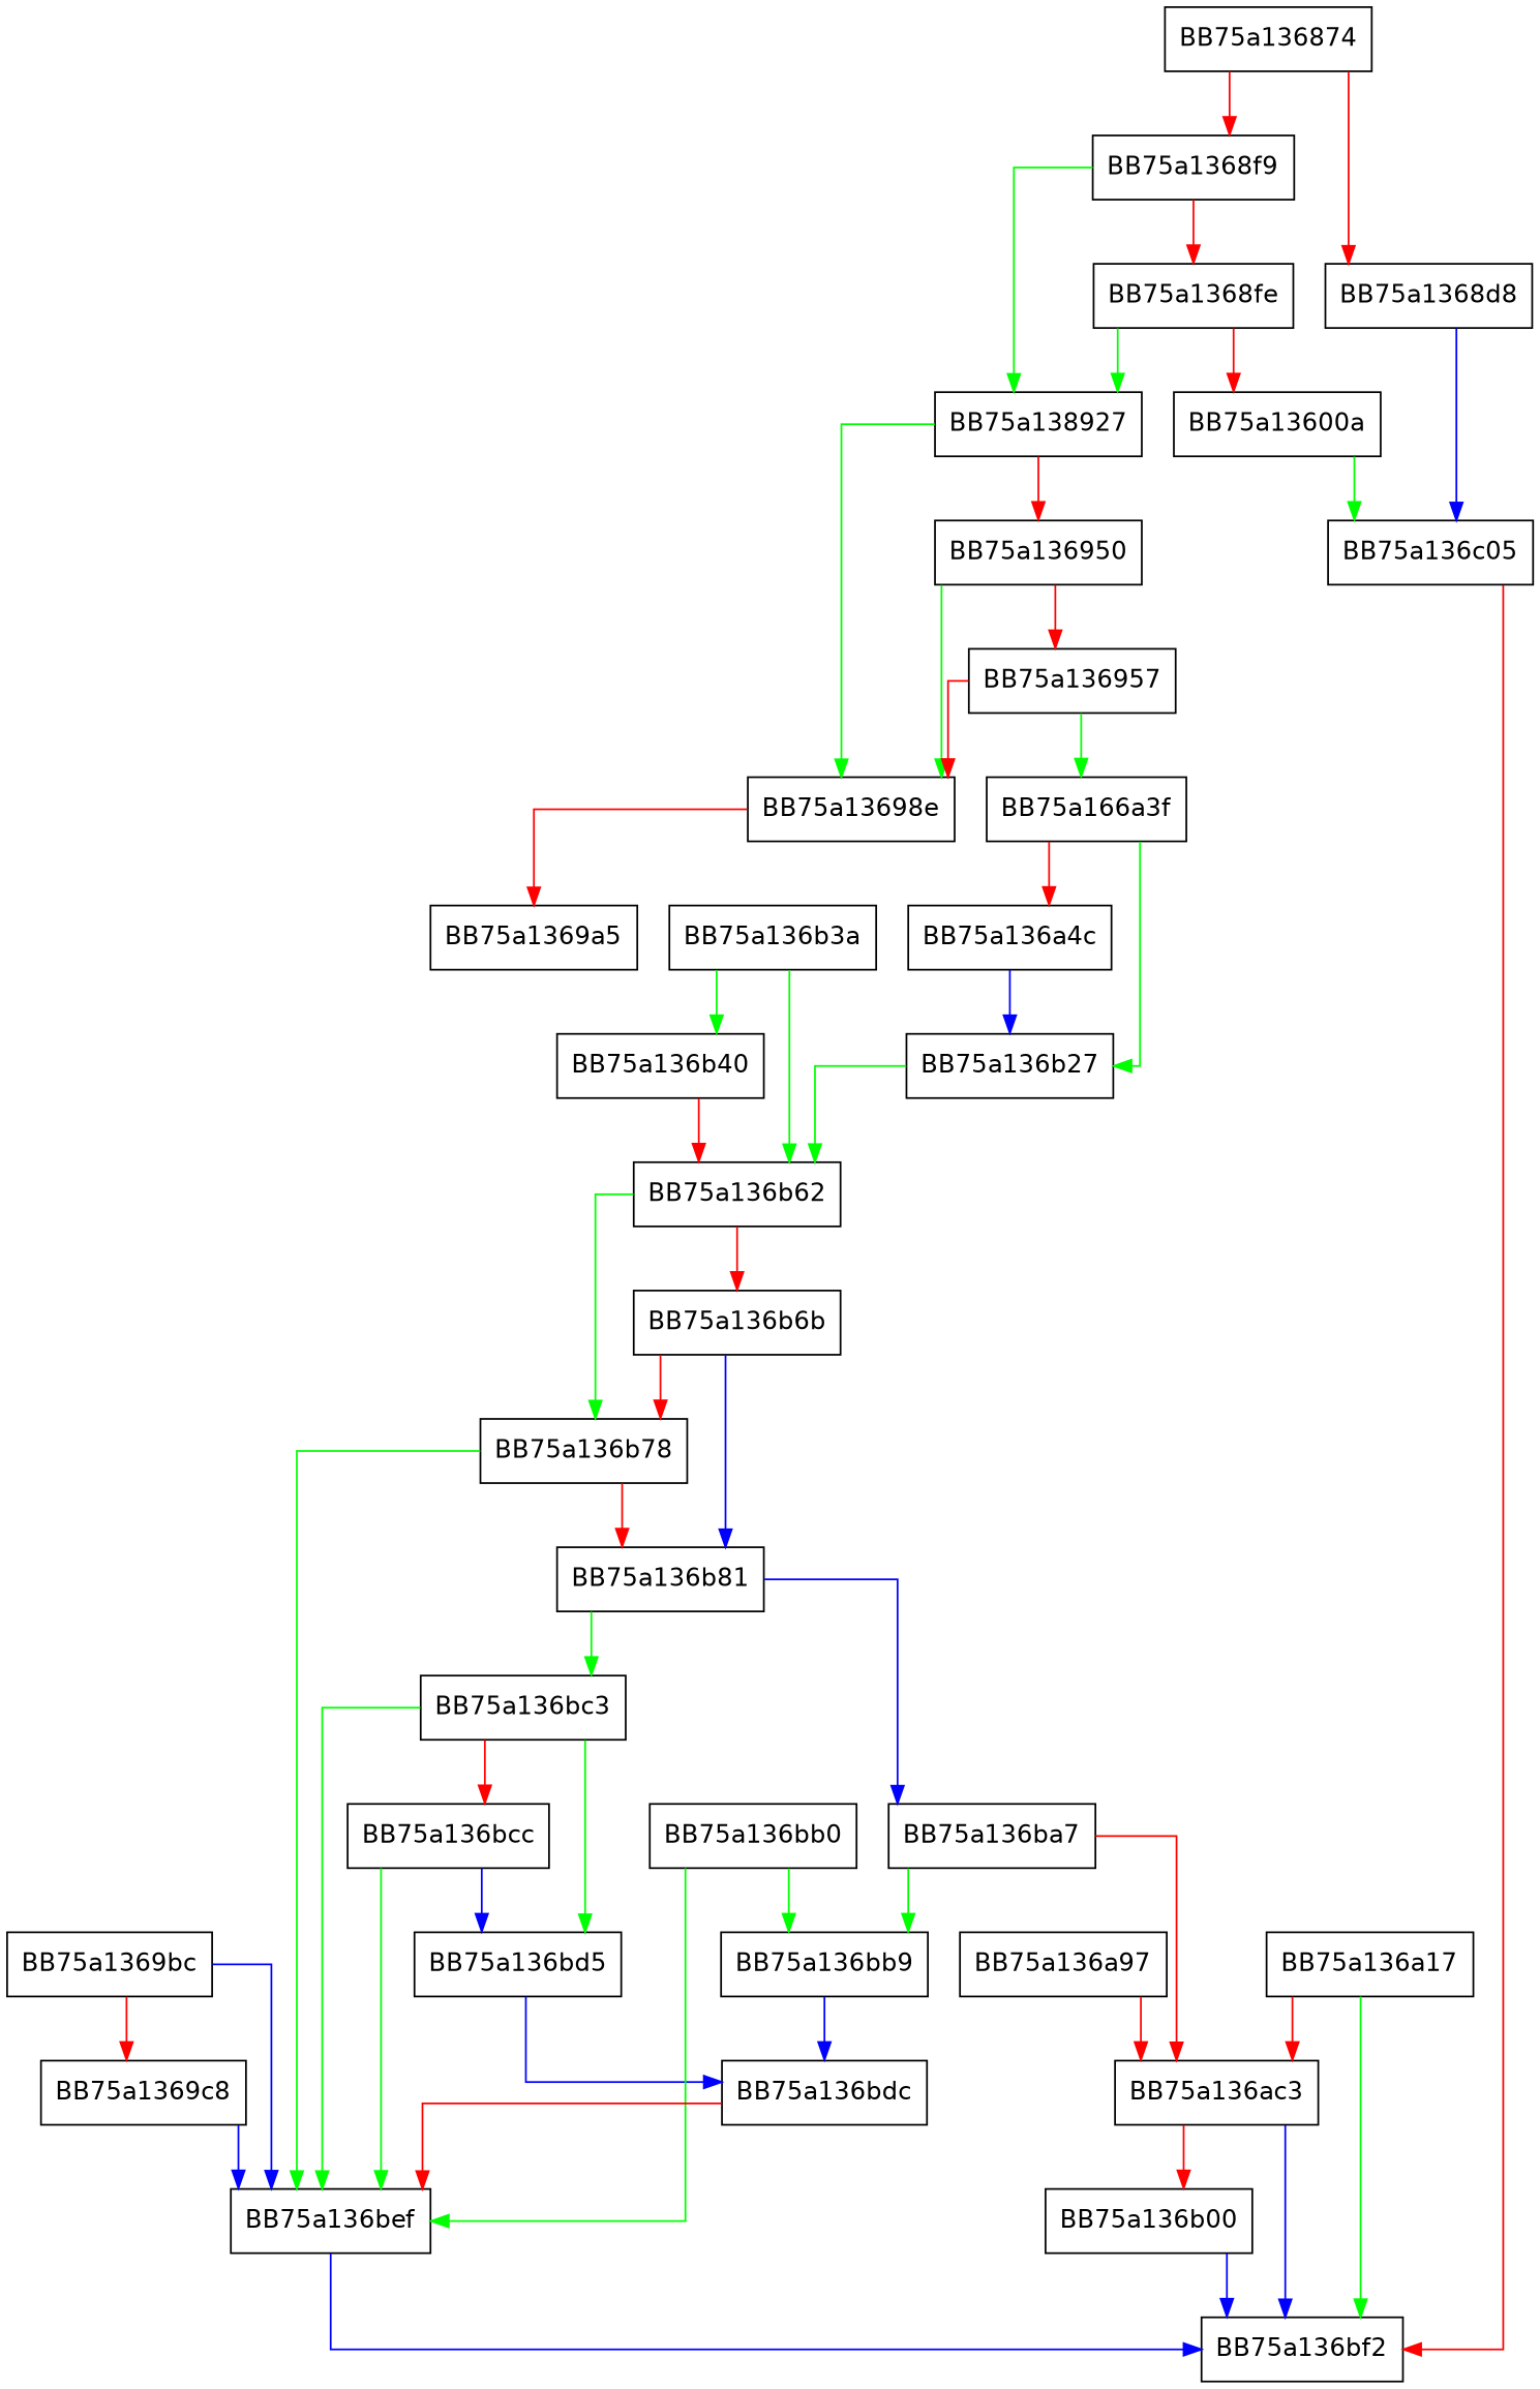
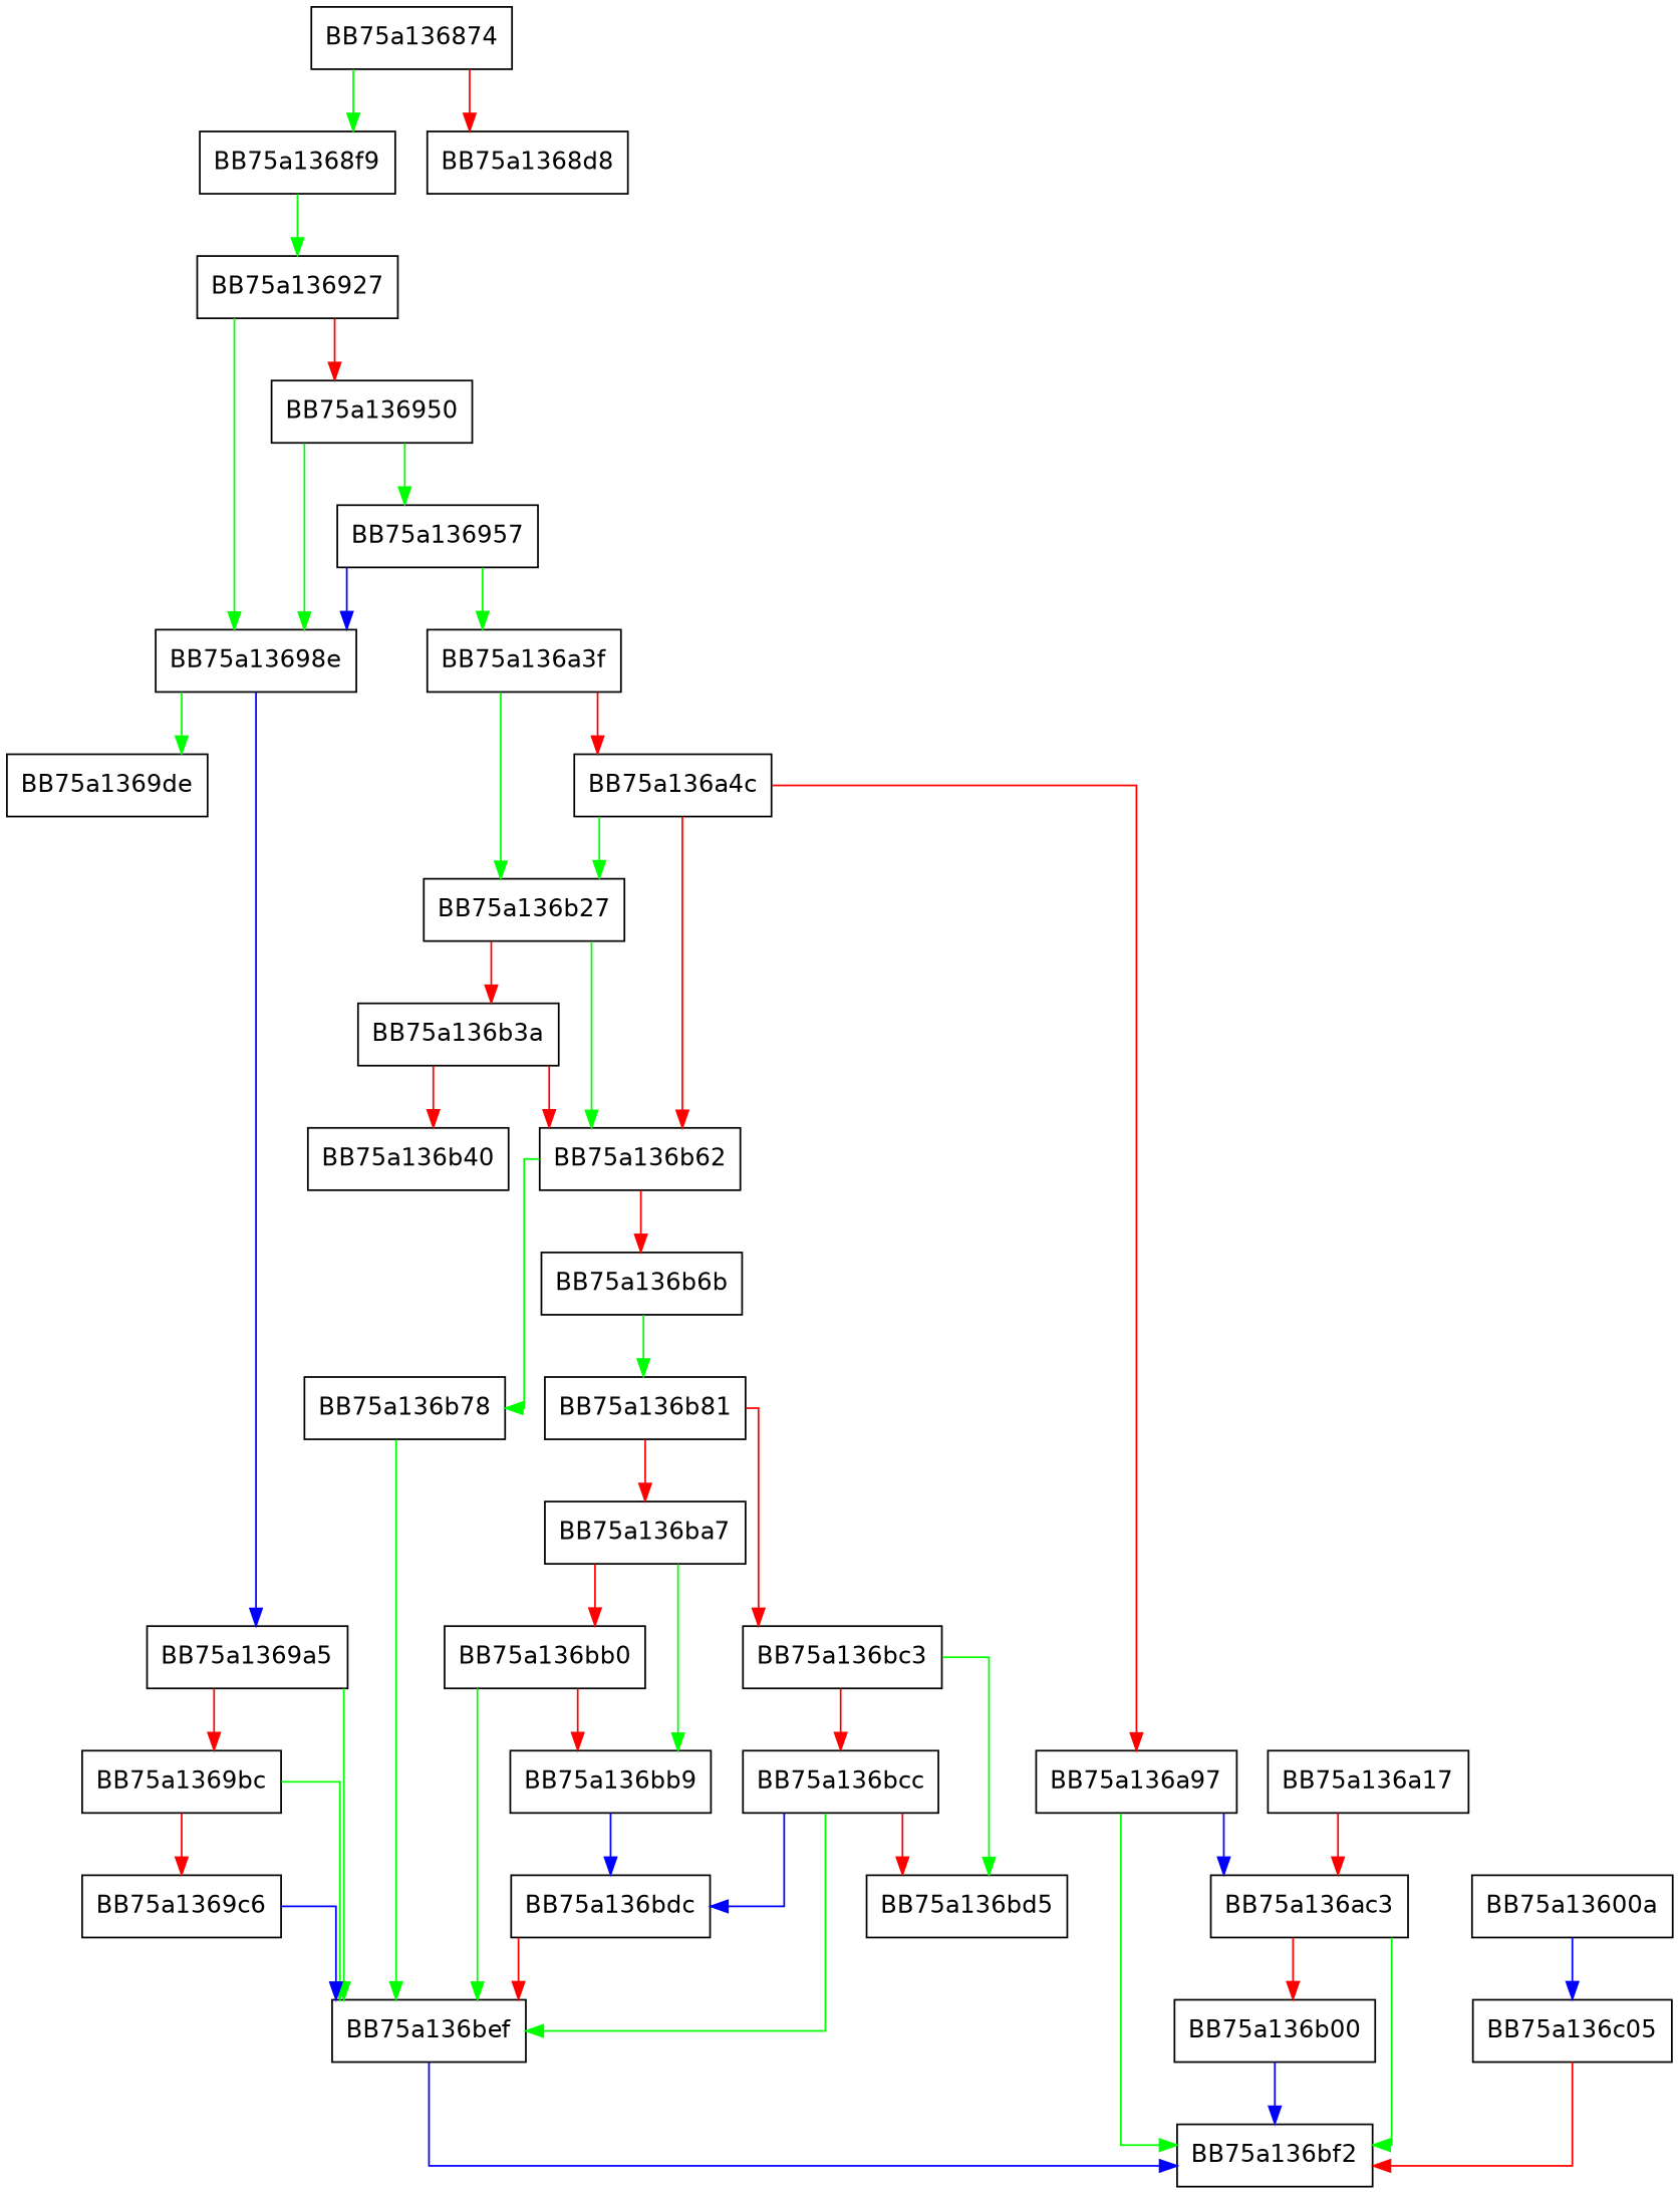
  digraph {
    fontname="DejaVu Sans"
    splines=ortho
    node [fontname="DejaVu Sans" shape=box]
    edge [color=red fontname="DejaVu Sans"]
    BB75a136874
    BB75a1368f9
    BB75a1368d8
-   BB75a136927 [label=BB75a138927]
-   BB75a1368fe
+   BB75a136927
    BB75a136c05
    BB75a13698e
    BB75a136950
    n9 [label=BB75a13600a]
    BB75a136bf2
+   BB75a1369de
    BB75a1369a5
    BB75a136957
    BB75a136bef
    BB75a1369bc
-   BB75a136a3f [label=BB75a166a3f]
+   BB75a136a3f
    BB75a136b27
    BB75a136a4c
    BB75a136a17
    BB75a136ac3
-   BB75a1369c6 [label=BB75a1369c8]
+   BB75a1369c6
    BB75a136b62
    BB75a136b3a
    BB75a136a97
    BB75a136b00
    BB75a136b78
    BB75a136b6b
    BB75a136b40
    BB75a136b81
    BB75a136bc3
    BB75a136ba7
    BB75a136bd5
    BB75a136bcc
    BB75a136bb9
    BB75a136bb0
    BB75a136bdc
-   BB75a136874 -> BB75a1368f9
+   BB75a136874 -> BB75a1368f9 [color=green]
    BB75a136874 -> BB75a1368d8
    BB75a1368f9 -> BB75a136927 [color=green]
-   BB75a1368f9 -> BB75a1368fe
-   BB75a1368d8 -> BB75a136c05 [color=blue]
    BB75a136927 -> BB75a13698e [color=green]
    BB75a136927 -> BB75a136950
-   BB75a1368fe -> BB75a136927 [color=green]
-   BB75a1368fe -> n9
    BB75a136c05 -> BB75a136bf2
-   BB75a13698e -> BB75a1369a5
+   BB75a13698e -> BB75a1369de [color=green]
+   BB75a13698e -> BB75a1369a5 [color=blue]
    BB75a136950 -> BB75a13698e [color=green]
-   BB75a136950 -> BB75a136957
-   n9 -> BB75a136c05 [color=green]
-   BB75a136bc3 -> BB75a136bef [color=green]
-   BB75a136957 -> BB75a13698e
+   BB75a136950 -> BB75a136957 [color=green]
+   n9 -> BB75a136c05 [color=blue]
+   BB75a1369a5 -> BB75a136bef [color=green]
+   BB75a1369a5 -> BB75a1369bc
+   BB75a136957 -> BB75a13698e [color=blue]
    BB75a136957 -> BB75a136a3f [color=green]
    BB75a136bef -> BB75a136bf2 [color=blue]
-   BB75a1369bc -> BB75a136bef [color=blue]
+   BB75a1369bc -> BB75a136bef [color=green]
    BB75a1369bc -> BB75a1369c6
    BB75a136a3f -> BB75a136b27 [color=green]
    BB75a136a3f -> BB75a136a4c
    BB75a136b27 -> BB75a136b62 [color=green]
-   BB75a136a4c -> BB75a136b27 [color=blue]
+   BB75a136b27 -> BB75a136b3a
+   BB75a136a4c -> BB75a136b27 [color=green]
+   BB75a136a4c -> BB75a136a97
    BB75a136a17 -> BB75a136ac3
-   BB75a136ac3 -> BB75a136bf2 [color=blue]
+   BB75a136ac3 -> BB75a136bf2 [color=green]
    BB75a136ac3 -> BB75a136b00
    BB75a1369c6 -> BB75a136bef [color=blue]
    BB75a136b62 -> BB75a136b78 [color=green]
    BB75a136b62 -> BB75a136b6b
-   BB75a136b3a -> BB75a136b62 [color=green]
-   BB75a136b3a -> BB75a136b40 [color=green]
-   BB75a136a17 -> BB75a136bf2 [color=green]
-   BB75a136a97 -> BB75a136ac3
+   BB75a136b3a -> BB75a136b62
+   BB75a136b3a -> BB75a136b40
+   BB75a136a97 -> BB75a136bf2 [color=green]
+   BB75a136a97 -> BB75a136ac3 [color=blue]
    BB75a136b00 -> BB75a136bf2 [color=blue]
    BB75a136b78 -> BB75a136bef [color=green]
-   BB75a136b78 -> BB75a136b81
-   BB75a136b6b -> BB75a136b78
-   BB75a136b6b -> BB75a136b81 [color=blue]
-   BB75a136b40 -> BB75a136b62
-   BB75a136b81 -> BB75a136bc3 [color=green]
-   BB75a136b81 -> BB75a136ba7 [color=blue]
+   BB75a136b6b -> BB75a136b81 [color=green]
+   BB75a136a4c -> BB75a136b62
+   BB75a136b81 -> BB75a136bc3
+   BB75a136b81 -> BB75a136ba7
    BB75a136bc3 -> BB75a136bd5 [color=green]
    BB75a136bc3 -> BB75a136bcc
    BB75a136ba7 -> BB75a136bb9 [color=green]
-   BB75a136ba7 -> BB75a136ac3
-   BB75a136bd5 -> BB75a136bdc [color=blue]
+   BB75a136ba7 -> BB75a136bb0
+   BB75a136bcc -> BB75a136bdc [color=blue]
    BB75a136bcc -> BB75a136bef [color=green]
-   BB75a136bcc -> BB75a136bd5 [color=blue]
+   BB75a136bcc -> BB75a136bd5
    BB75a136bb9 -> BB75a136bdc [color=blue]
    BB75a136bb0 -> BB75a136bef [color=green]
-   BB75a136bb0 -> BB75a136bb9 [color=green]
+   BB75a136bb0 -> BB75a136bb9
    BB75a136bdc -> BB75a136bef
  }
